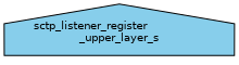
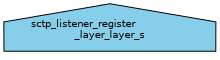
  digraph {
    rankdir=LR
-   n1 [color=black fillcolor=skyblue fontname=Helvetica fontsize=10 height=0.2 label="sctp_listener_register\l_upper_layer_s" shape=house style=filled width=0.4]
+   n1 [color=black fillcolor=skyblue fontname=Helvetica fontsize=10 height=0.2 label="sctp_listener_register\l_layer_layer_s" shape=house style=filled width=0.4]
  }
